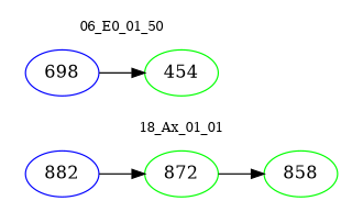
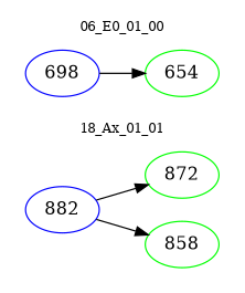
  digraph {
    rankdir=LR
    node [color=green]
    edge [color=black]
    n1 [color=blue label=882]
    n2 [label=858]
    n3 [label=872]
    n4 [color=blue label=698]
-   n5 [label=454]
+   n5 [label=654]
    subgraph cluster_1 {
      color=white
      fontsize=10
      label="18_Ax_01_01"
      n1
      n2
      n3
    }
    subgraph cluster_2 {
      color=white
      fontsize=10
-     label="06_E0_01_50"
+     label="06_E0_01_00"
      n4
      n5
    }
-   n3 -> n2
+   n1 -> n2
    n1 -> n3
    n4 -> n5
  }
